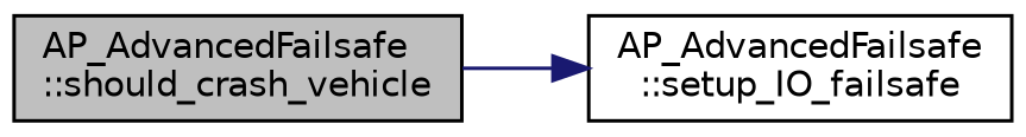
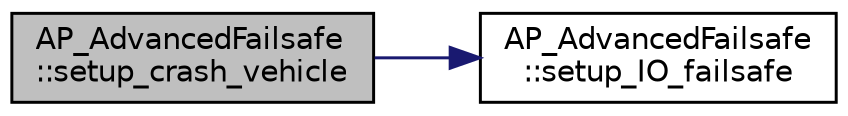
  digraph {
    rankdir=LR
    node [color=black fontname=Helvetica fontsize=10 shape=record style=filled]
-   n1 [fillcolor=grey75 fontcolor=black height=0.2 label="AP_AdvancedFailsafe\l::should_crash_vehicle" width=0.4]
+   n1 [fillcolor=grey75 fontcolor=black height=0.2 label="AP_AdvancedFailsafe\l::setup_crash_vehicle" width=0.4]
    n2 [fillcolor=white height=0.2 label="AP_AdvancedFailsafe\l::setup_IO_failsafe" width=0.4]
    n1 -> n2 [color=midnightblue fontname=Helvetica fontsize=10 labelfontname=Helvetica labelfontsize=10 style=solid]
  }
